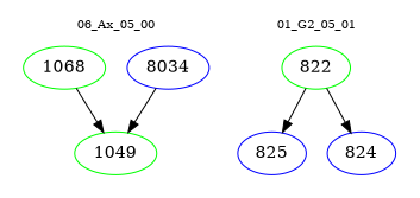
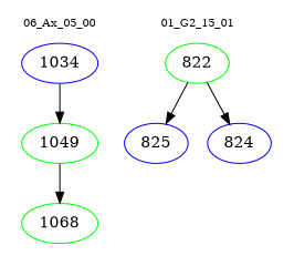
  digraph {
    node [color=blue]
    edge [color=black]
-   n1 [label=8034]
+   n1 [label=1034]
    n2 [color=green label=1049]
    n3 [color=green label=1068]
    n4 [label=825]
    n5 [color=green label=822]
    n6 [label=824]
    subgraph cluster_1 {
      color=white
      fontsize=10
      label="06_Ax_05_00"
      n1
      n2
      n3
    }
    subgraph cluster_2 {
      color=white
      fontsize=10
-     label="01_G2_05_01"
+     label="01_G2_15_01"
      n4
      n5
      n6
    }
    n1 -> n2
-   n3 -> n2
+   n2 -> n3
    n5 -> n4
    n5 -> n6
  }
